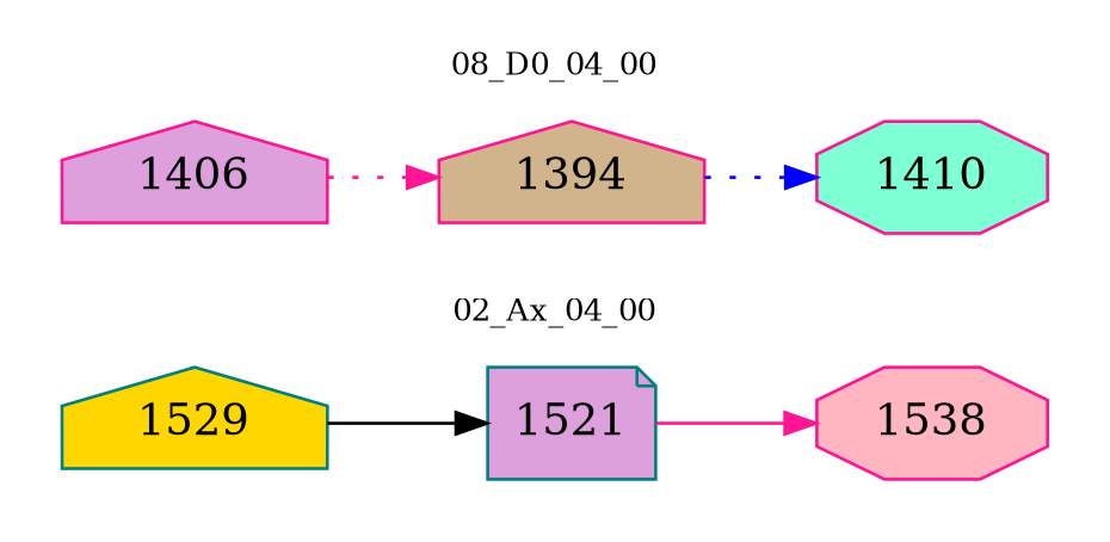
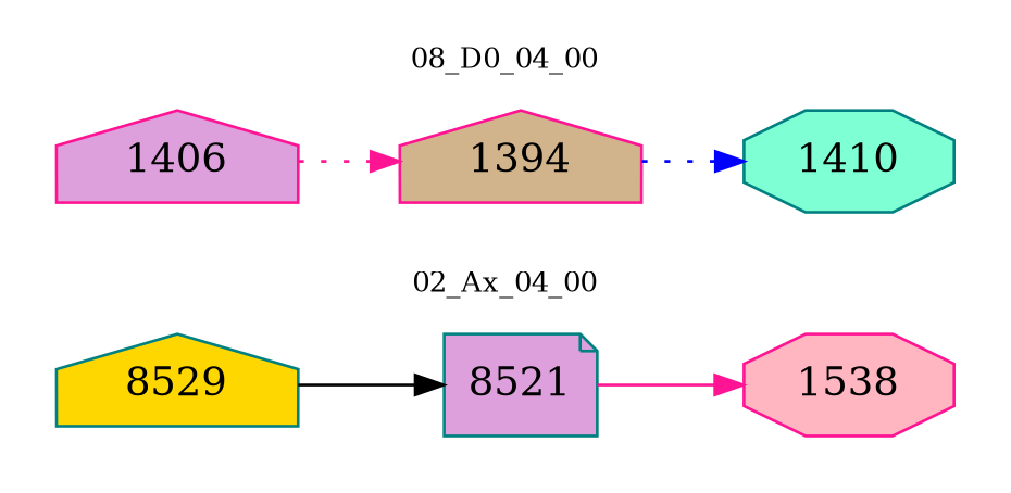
  digraph {
    rankdir=LR
    node [color=teal fillcolor=plum shape=house style=filled]
    edge [color=deeppink style=solid]
-   n1 [fillcolor=gold label=1529]
-   n2 [label=1521 shape=note]
+   n1 [fillcolor=gold label=8529]
+   n2 [label=8521 shape=note]
    n3 [color=deeppink fillcolor=lightpink label=1538 shape=octagon]
    n4 [color=deeppink label=1406]
    n5 [color=deeppink fillcolor=tan label=1394]
-   n6 [color=deeppink fillcolor=aquamarine label=1410 shape=octagon]
+   n6 [fillcolor=aquamarine label=1410 shape=octagon]
    subgraph cluster_1 {
      color=white
      fontsize=10
      label="02_Ax_04_00"
      n1
      n2
      n3
    }
    subgraph cluster_2 {
      color=white
      fontsize=10
      label="08_D0_04_00"
      n4
      n5
      n6
    }
    n1 -> n2 [color=black]
    n2 -> n3
    n4 -> n5 [style=dotted]
    n5 -> n6 [color=blue style=dotted]
  }
